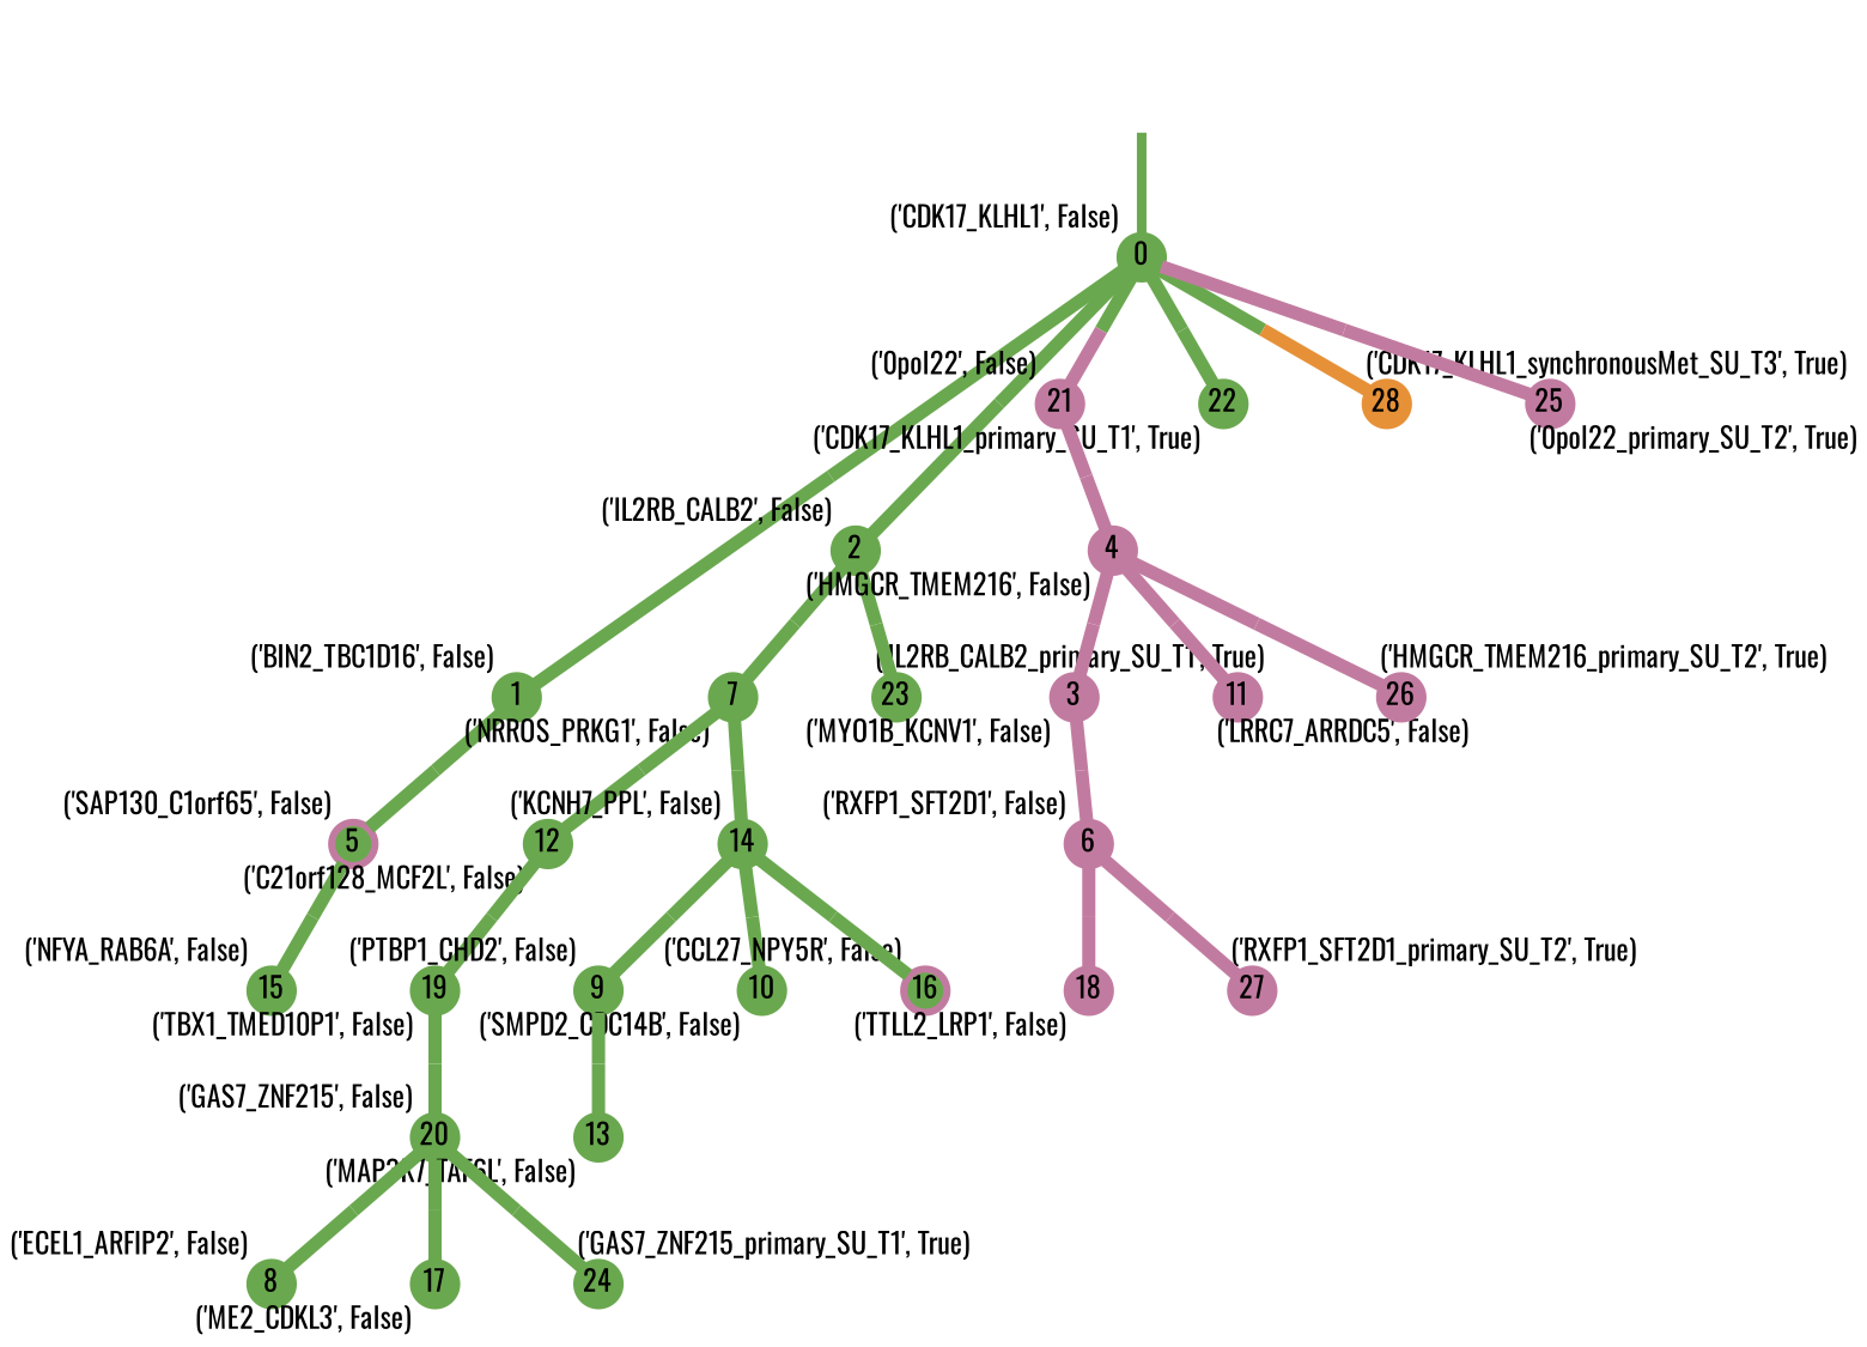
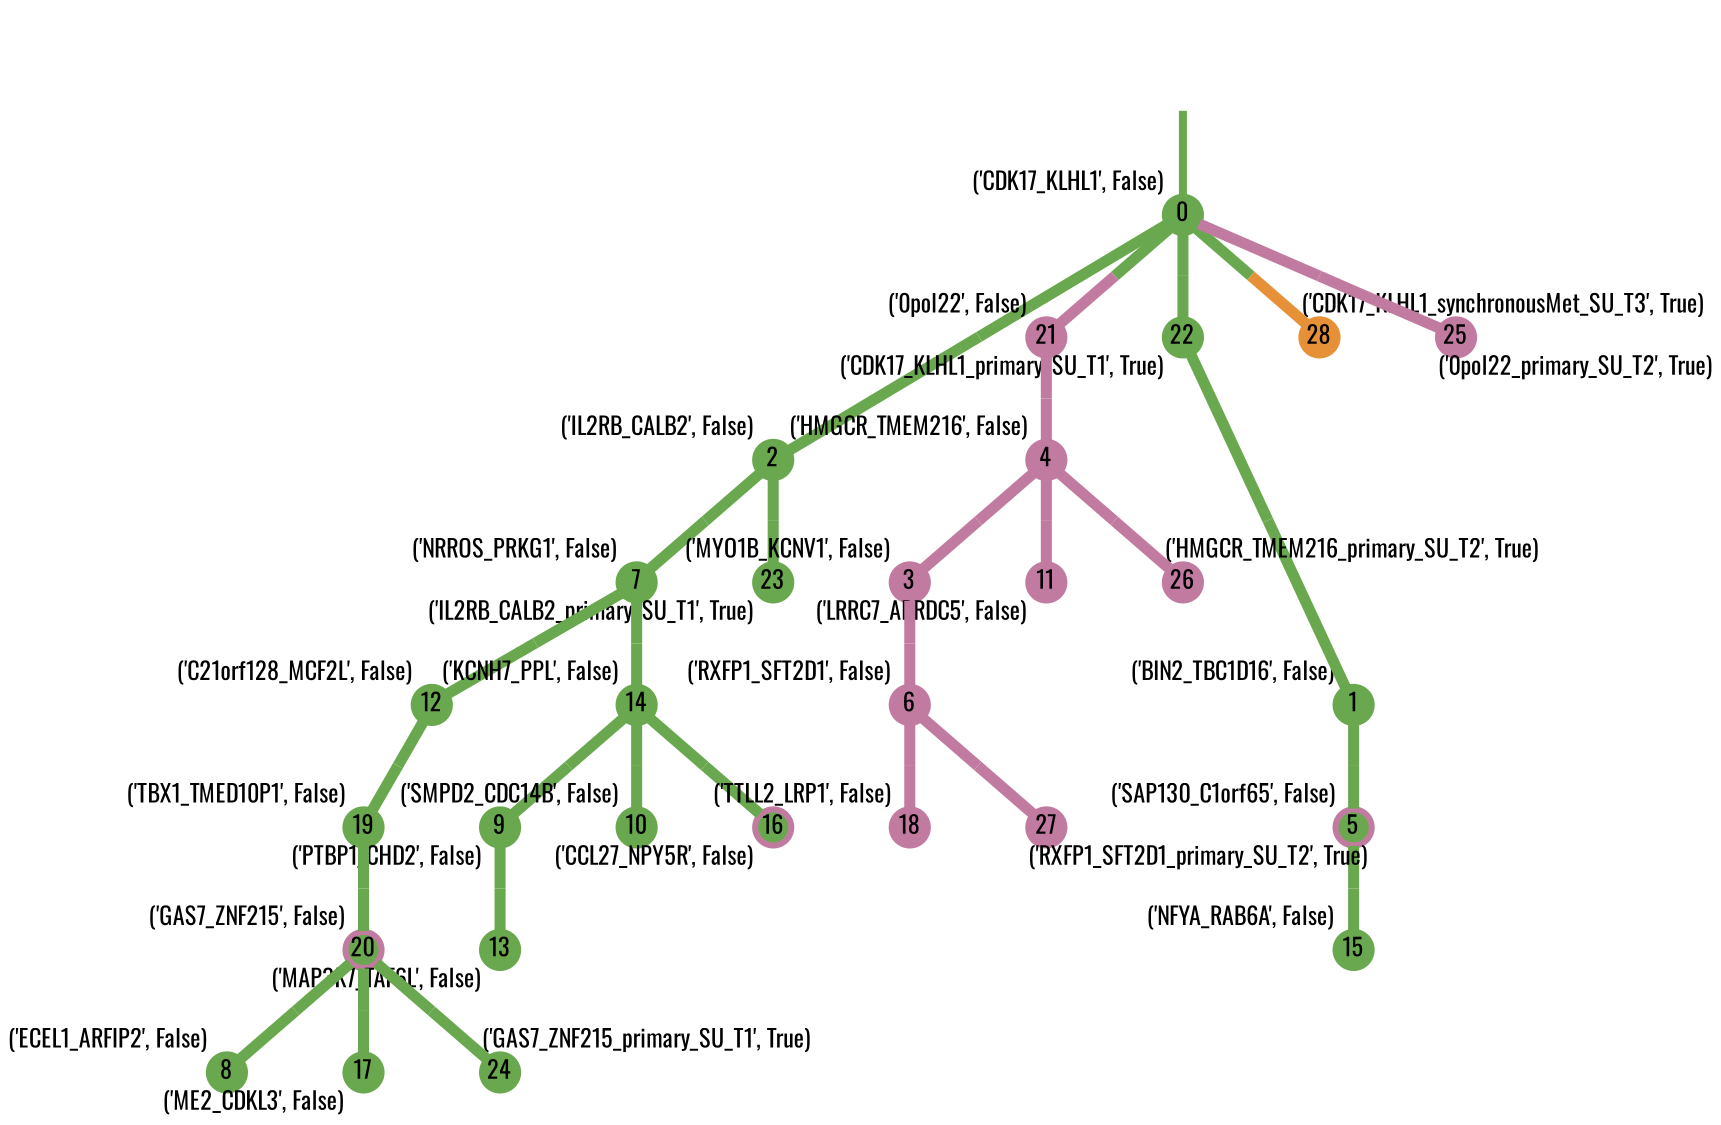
  strict digraph {
    fontname=Oswald
    forcelabels=true
    nodesep=0.7
    rankdir=TB
    ranksep=0.6
    splines=false
    node [color="#6aa84fff" fillcolor="#6aa84fff" fixedsize=true fontname=Oswald fontsize="12pt" penwidth=3 shape=circle style=filled xlabel="('CDK17_KLHL1', False)"]
    edge [arrowsize=0 color="#6aa84fff;0.5:#6aa84fff" fontname=Oswald minlen=1.0295566320419312 penwidth=5.5 style=solid]
    0 [height=0.25]
    1 [height=0.25 xlabel="('BIN2_TBC1D16', False)"]
    2 [height=0.25 xlabel="('IL2RB_CALB2', False)"]
    21 [color="#c27ba0ff" fillcolor="#c27ba0ff" height=0.25 xlabel="('0pol22', False)"]
    22 [height=0.25 xlabel="('CDK17_KLHL1_primary_SU_T1', True)"]
    28 [color="#e69138ff" fillcolor="#e69138ff" height=0.25 xlabel="('CDK17_KLHL1_synchronousMet_SU_T3', True)"]
    25 [color="#c27ba0ff" fillcolor="#c27ba0ff" height=0.25 xlabel="('0pol22_primary_SU_T2', True)"]
    5 [color="#c27ba0ff" height=0.25 xlabel="('SAP130_C1orf65', False)"]
    7 [height=0.25 xlabel="('NRROS_PRKG1', False)"]
    23 [height=0.25 xlabel="('IL2RB_CALB2_primary_SU_T1', True)"]
    4 [color="#c27ba0ff" fillcolor="#c27ba0ff" height=0.25 xlabel="('HMGCR_TMEM216', False)"]
    15 [height=0.25 xlabel="('NFYA_RAB6A', False)"]
    12 [height=0.25 xlabel="('C21orf128_MCF2L', False)"]
    14 [height=0.25 xlabel="('KCNH7_PPL', False)"]
    3 [color="#c27ba0ff" fillcolor="#c27ba0ff" height=0.25 xlabel="('MYO1B_KCNV1', False)"]
    11 [color="#c27ba0ff" fillcolor="#c27ba0ff" height=0.25 xlabel="('LRRC7_ARRDC5', False)"]
    26 [color="#c27ba0ff" fillcolor="#c27ba0ff" height=0.25 xlabel="('HMGCR_TMEM216_primary_SU_T2', True)"]
    19 [height=0.25 xlabel="('TBX1_TMED10P1', False)"]
    9 [height=0.25 xlabel="('PTBP1_CHD2', False)"]
    10 [height=0.25 xlabel="('SMPD2_CDC14B', False)"]
    16 [color="#c27ba0ff" height=0.25 xlabel="('CCL27_NPY5R', False)"]
    6 [color="#c27ba0ff" fillcolor="#c27ba0ff" height=0.25 xlabel="('RXFP1_SFT2D1', False)"]
    18 [color="#c27ba0ff" fillcolor="#c27ba0ff" height=0.25 xlabel="('TTLL2_LRP1', False)"]
    27 [color="#c27ba0ff" fillcolor="#c27ba0ff" height=0.25 xlabel="('RXFP1_SFT2D1_primary_SU_T2', True)"]
-   20 [height=0.25 xlabel="('GAS7_ZNF215', False)"]
+   20 [color="#c27ba0ff" height=0.25 xlabel="('GAS7_ZNF215', False)"]
    13 [height=0.25 xlabel="('MAP3K7_TAF6L', False)"]
    8 [height=0.25 xlabel="('ECEL1_ARFIP2', False)"]
    17 [height=0.25 xlabel="('ME2_CDKL3', False)"]
    24 [height=0.25 xlabel="('GAS7_ZNF215_primary_SU_T1', True)"]
    normal [style=invis color="" fillcolor="" fixedsize="" fontsize="" shape=""]
-   0 -> 1 [minlen=3.0]
+   22 -> 1 [minlen=3.0]
    0 -> 2 [minlen=2.0837438106536865]
    0 -> 21 [color="#6aa84fff;0.5:#c27ba0ff"]
    0 -> 22
    0 -> 28 [color="#6aa84fff;0.5:#e69138ff"]
    0 -> 25 [color="#c27ba0ff;0.5:#c27ba0ff"]
    1 -> 5 [minlen=1.4039409160614014]
    2 -> 7 [minlen=1.3448275327682495]
    2 -> 23
    21 -> 4 [color="#c27ba0ff;0.5:#c27ba0ff" minlen=1.4433497190475464]
    5 -> 15 [minlen=1.0788177251815796]
    7 -> 12 [minlen=1.0886698961257935]
    7 -> 14 [minlen=1.0788177251815796]
    4 -> 3 [color="#c27ba0ff;0.5:#c27ba0ff" minlen=1.5812807083129883]
    4 -> 11 [color="#c27ba0ff;0.5:#c27ba0ff" minlen=1.0985221862792969]
    4 -> 26 [color="#c27ba0ff;0.5:#c27ba0ff"]
    12 -> 19 [minlen=1.0591132640838623]
    14 -> 9 [minlen=1.167487621307373]
    14 -> 10 [minlen=1.1083743572235107]
    14 -> 16 [minlen=1.0788177251815796]
    3 -> 6 [color="#c27ba0ff;0.5:#c27ba0ff" minlen=1.384236454963684]
    19 -> 20 [minlen=1.0591132640838623]
    9 -> 13 [minlen=1.0788177251815796]
    6 -> 18 [color="#c27ba0ff;0.5:#c27ba0ff" minlen=1.0689655542373657]
    6 -> 27 [color="#c27ba0ff;0.5:#c27ba0ff"]
    20 -> 8 [minlen=1.1773399114608765]
    20 -> 17 [minlen=1.0689655542373657]
    20 -> 24
    normal -> 0 [color="#6aa84fff" penwidth=4 minlen=""]
  }
